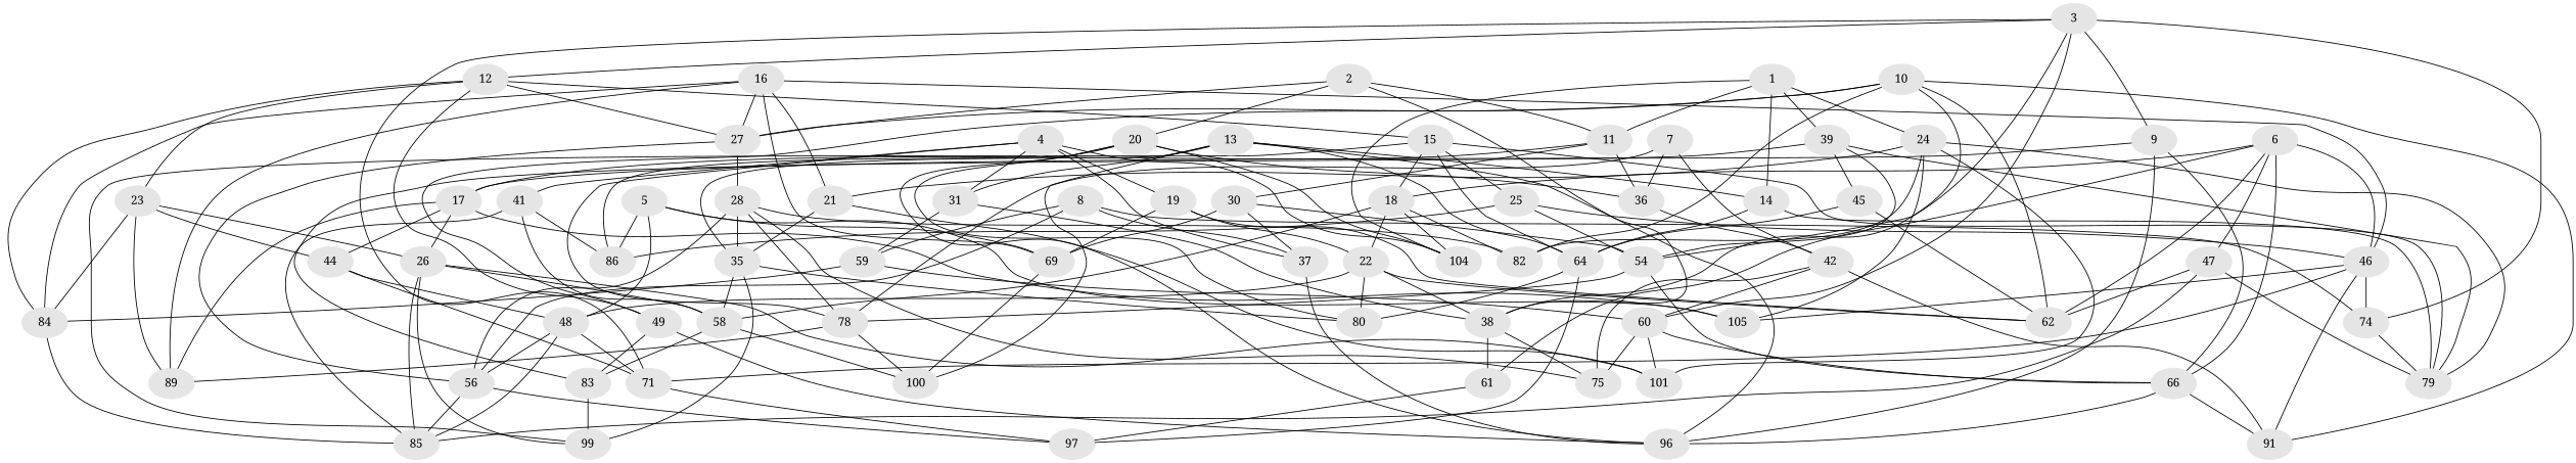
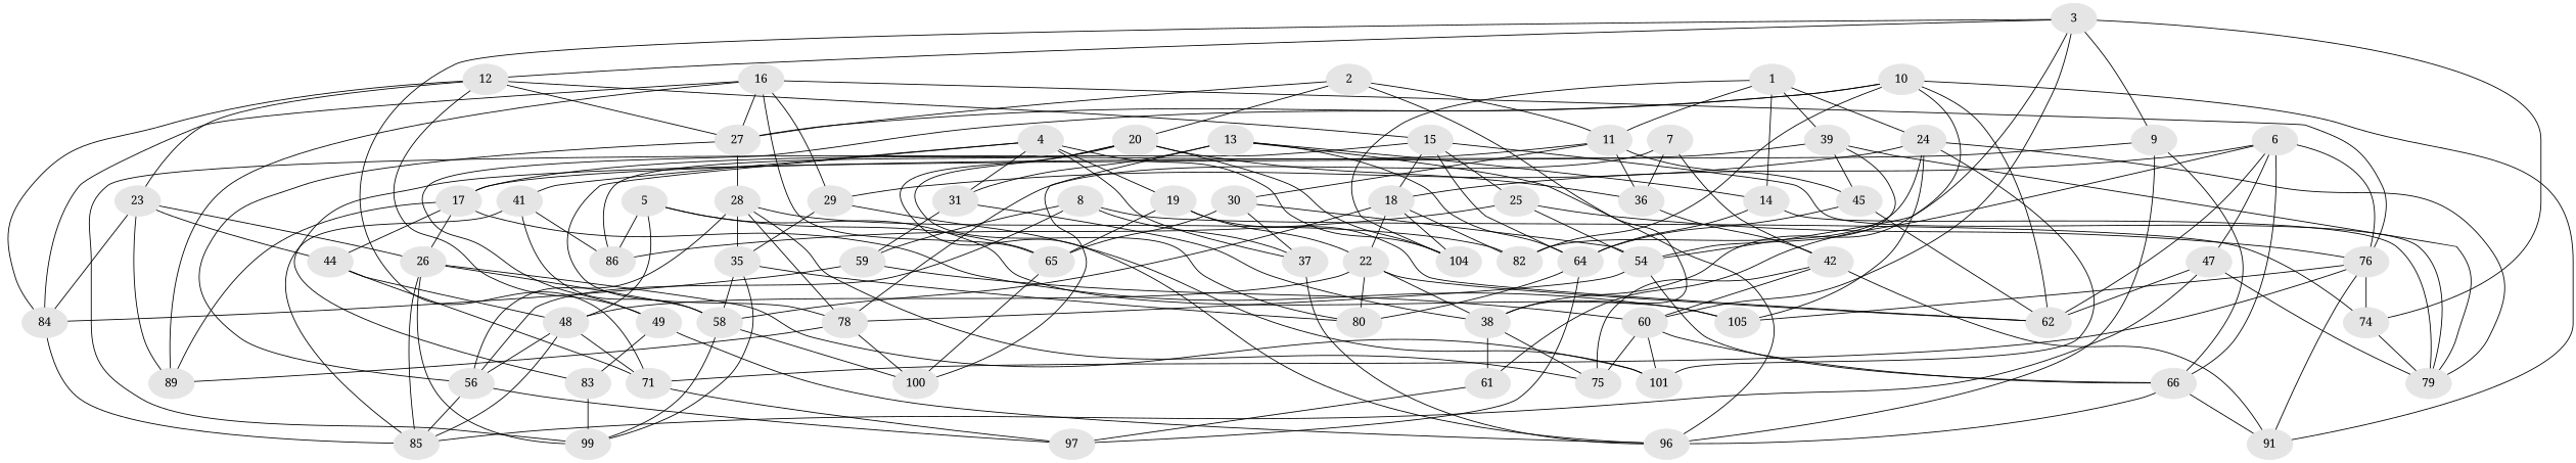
  graph {
    fontname="Noto Serif"
    node [color=gray90 fontname="Noto Serif" style=filled]
    edge [fontname="Noto Serif"]
    1 [super="+95"]
    11 [super="+94"]
    14
    24 [super="+76"]
    39 [super="+40"]
    104
    36
    17 [super="+72"]
    30
    45
    64 [super="+92"]
    79 [super="+107"]
    105
    82
-   29 [label=21]
+   29
    101
    54 [super="+103"]
    83
    2
    20 [super="+68"]
    27 [super="+87"]
    38 [super="+53"]
    86
    96 [super="+111"]
    80
    56 [super="+81"]
    28 [super="+51"]
    61
    75
    3 [super="+55"]
    9
    12 [super="+65"]
    60 [super="+70"]
    71
    74
    66 [super="+109"]
    49
    15 [super="+108"]
    23 [super="+73"]
    84 [super="+110"]
    78 [super="+93"]
    97
    4 [super="+21"]
    19
    31
    37
    41
-   69 [super="+98"]
+   69 [super="+98" label=65]
    62 [super="+77"]
    22 [super="+63"]
    59
    58 [super="+88"]
    85 [super="+90"]
    100
    89
    48 [super="+67"]
    5
    6 [super="+102"]
    18 [super="+32"]
-   46 [super="+50"]
+   46 [super="+50" label=76]
    47
    91
    7
    42 [super="+57"]
    8
    26 [super="+106"]
    44
    10 [super="+34"]
    25
    99
    13 [super="+33"]
    35 [super="+43"]
    16 [super="+52"]
    1 -- 11
    1 -- 14
    1 -- 24
    1 -- 39 [weight=2]
    1 -- 104
    11 -- 36
    11 -- 17
    11 -- 30
+   11 -- 45
    14 -- 64
    14 -- 79
    24 -- 79
    24 -- 105
    24 -- 82
    24 -- 29
    24 -- 101
    39 -- 45
    39 -- 79
    39 -- 54
    39 -- 83
    36 -- 42
    17 -- 105
    17 -- 89
    17 -- 26
    17 -- 44
    30 -- 54
    30 -- 37
    30 -- 69
    45 -- 64
    45 -- 62
    64 -- 80
    64 -- 97
    29 -- 101
    29 -- 35
    54 -- 66
    54 -- 78
    83 -- 99
    2 -- 11
    2 -- 20
    2 -- 27
    2 -- 38
    20 -- 104
    20 -- 36
    20 -- 86
    20 -- 96
    20 -- 80
    27 -- 56
    27 -- 28
    38 -- 61
    38 -- 75
    56 -- 97
    56 -- 85
    28 -- 82
    28 -- 56
    28 -- 75
    28 -- 78
    28 -- 35
    61 -- 97
    3 -- 54
    3 -- 9
    3 -- 12
    3 -- 60
    3 -- 71
    3 -- 74
    9 -- 17
    9 -- 96
    9 -- 66
    12 -- 27
    12 -- 49
    12 -- 15
    12 -- 23
    12 -- 84
    60 -- 101
    60 -- 75
    60 -- 66
    71 -- 97
    74 -- 79
    66 -- 96
    66 -- 91
    49 -- 83
    49 -- 96
    15 -- 64
    15 -- 79
    15 -- 18
    15 -- 25
    15 -- 99
    23 -- 84 [weight=2]
    23 -- 89
    23 -- 26
    23 -- 44
    84 -- 85
    78 -- 100
    78 -- 89
    4 -- 104
    4 -- 78
    4 -- 19
    4 -- 31
    4 -- 37
    4 -- 41
    19 -- 69
    19 -- 62
    19 -- 22
    31 -- 38
    31 -- 59
    37 -- 96
    41 -- 86
    41 -- 58
    41 -- 85
    69 -- 100
    22 -- 38
    22 -- 80
    22 -- 62
    22 -- 48
    59 -- 60
    59 -- 84
-   58 -- 83
+   58 -- 99
    58 -- 100
    48 -- 56
    48 -- 71
    48 -- 85
    5 -- 105
    5 -- 86
    5 -- 69
    5 -- 48
    6 -- 61
    6 -- 66
    6 -- 62
    6 -- 18
    6 -- 46
    6 -- 47
    18 -- 104
    18 -- 82
    18 -- 22
    18 -- 58
    46 -- 105
    46 -- 71
    46 -- 74
    46 -- 91
    47 -- 79
    47 -- 62
    47 -- 85
    7 -- 36
    7 -- 78
    7 -- 42 [weight=2]
    42 -- 75
    42 -- 60
    42 -- 91
    8 -- 56
    8 -- 74
    8 -- 37
    8 -- 59
    26 -- 101
    26 -- 58
    26 -- 85
    26 -- 99
    44 -- 71
    44 -- 48
    10 -- 82
    10 -- 27
    10 -- 38
    10 -- 49
    10 -- 62
    10 -- 91
    25 -- 54
    25 -- 86
    25 -- 46
    13 -- 14
    13 -- 64
    13 -- 96
    13 -- 31
    13 -- 100
-   13 -- 35
    35 -- 80
    35 -- 58
    35 -- 99
    16 -- 29
    16 -- 27
    16 -- 84
    16 -- 69
    16 -- 89
    16 -- 46
  }
